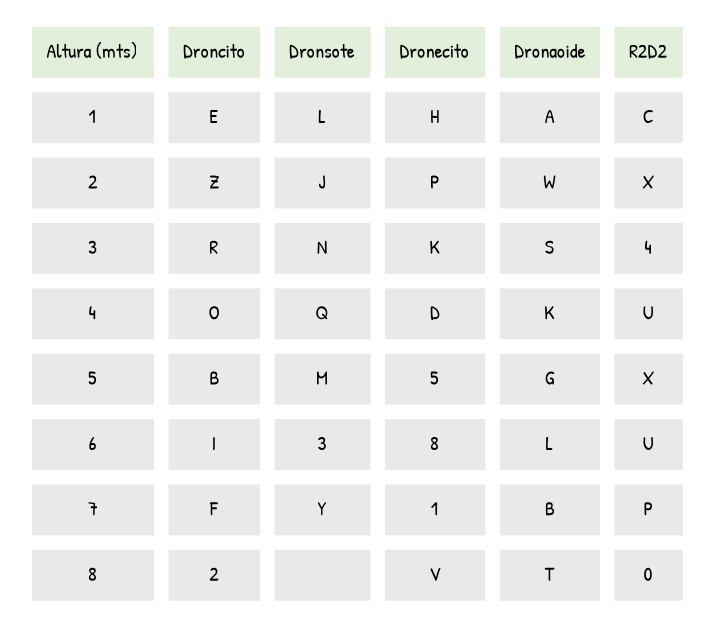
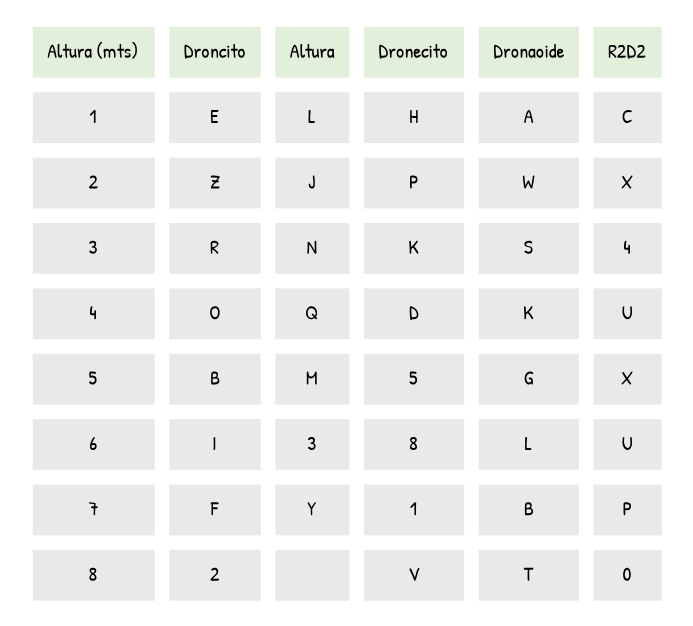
  digraph {
    fontname="Patrick Hand"
-   n1 [label=< <TABLE border="0" cellspacing="10" cellpadding="10" > <TR> <TD  bgcolor="#E2EFDA">Altura (mts)</TD> <TD  bgcolor="#E2EFDA">Droncito</TD> <TD  bgcolor="#E2EFDA">Dronsote</TD> <TD  bgcolor="#E2EFDA">Dronecito</TD> <TD  bgcolor="#E2EFDA">Dronaoide</TD> <TD  bgcolor="#E2EFDA">R2D2</TD> </TR> <TR> <TD  bgcolor="#e9e9e9">1</TD> <TD  bgcolor="#e9e9e9">E</TD> <TD  bgcolor="#e9e9e9">L</TD> <TD  bgcolor="#e9e9e9">H</TD> <TD  bgcolor="#e9e9e9">A</TD> <TD  bgcolor="#e9e9e9">C</TD> </TR> <TR> <TD  bgcolor="#e9e9e9">2</TD> <TD  bgcolor="#e9e9e9">Z</TD> <TD  bgcolor="#e9e9e9">J</TD> <TD  bgcolor="#e9e9e9">P</TD> <TD  bgcolor="#e9e9e9">W</TD> <TD  bgcolor="#e9e9e9">X</TD> </TR> <TR> <TD  bgcolor="#e9e9e9">3</TD> <TD  bgcolor="#e9e9e9">R</TD> <TD  bgcolor="#e9e9e9">N</TD> <TD  bgcolor="#e9e9e9">K</TD> <TD  bgcolor="#e9e9e9">S</TD> <TD  bgcolor="#e9e9e9">4</TD> </TR> <TR> <TD  bgcolor="#e9e9e9">4</TD> <TD  bgcolor="#e9e9e9">O</TD> <TD  bgcolor="#e9e9e9">Q</TD> <TD  bgcolor="#e9e9e9">D</TD> <TD  bgcolor="#e9e9e9">K</TD> <TD  bgcolor="#e9e9e9">U</TD> </TR> <TR> <TD  bgcolor="#e9e9e9">5</TD> <TD  bgcolor="#e9e9e9">B</TD> <TD  bgcolor="#e9e9e9">M</TD> <TD  bgcolor="#e9e9e9">5</TD> <TD  bgcolor="#e9e9e9">G</TD> <TD  bgcolor="#e9e9e9">X</TD> </TR> <TR> <TD  bgcolor="#e9e9e9">6</TD> <TD  bgcolor="#e9e9e9">I</TD> <TD  bgcolor="#e9e9e9">3</TD> <TD  bgcolor="#e9e9e9">8</TD> <TD  bgcolor="#e9e9e9">L</TD> <TD  bgcolor="#e9e9e9">U</TD> </TR> <TR> <TD  bgcolor="#e9e9e9">7</TD> <TD  bgcolor="#e9e9e9">F</TD> <TD  bgcolor="#e9e9e9">Y</TD> <TD  bgcolor="#e9e9e9">1</TD> <TD  bgcolor="#e9e9e9">B</TD> <TD  bgcolor="#e9e9e9">P</TD> </TR> <TR> <TD  bgcolor="#e9e9e9">8</TD> <TD  bgcolor="#e9e9e9">2</TD> <TD  bgcolor="#e9e9e9"> </TD> <TD  bgcolor="#e9e9e9">V</TD> <TD  bgcolor="#e9e9e9">T</TD> <TD  bgcolor="#e9e9e9">0</TD> </TR> </TABLE>> shape=none fontname="Patrick Hand"]
+   n1 [label=< <TABLE border="0" cellspacing="10" cellpadding="10" > <TR> <TD  bgcolor="#E2EFDA">Altura (mts)</TD> <TD  bgcolor="#E2EFDA">Droncito</TD> <TD  bgcolor="#E2EFDA">Altura</TD> <TD  bgcolor="#E2EFDA">Dronecito</TD> <TD  bgcolor="#E2EFDA">Dronaoide</TD> <TD  bgcolor="#E2EFDA">R2D2</TD> </TR> <TR> <TD  bgcolor="#e9e9e9">1</TD> <TD  bgcolor="#e9e9e9">E</TD> <TD  bgcolor="#e9e9e9">L</TD> <TD  bgcolor="#e9e9e9">H</TD> <TD  bgcolor="#e9e9e9">A</TD> <TD  bgcolor="#e9e9e9">C</TD> </TR> <TR> <TD  bgcolor="#e9e9e9">2</TD> <TD  bgcolor="#e9e9e9">Z</TD> <TD  bgcolor="#e9e9e9">J</TD> <TD  bgcolor="#e9e9e9">P</TD> <TD  bgcolor="#e9e9e9">W</TD> <TD  bgcolor="#e9e9e9">X</TD> </TR> <TR> <TD  bgcolor="#e9e9e9">3</TD> <TD  bgcolor="#e9e9e9">R</TD> <TD  bgcolor="#e9e9e9">N</TD> <TD  bgcolor="#e9e9e9">K</TD> <TD  bgcolor="#e9e9e9">S</TD> <TD  bgcolor="#e9e9e9">4</TD> </TR> <TR> <TD  bgcolor="#e9e9e9">4</TD> <TD  bgcolor="#e9e9e9">O</TD> <TD  bgcolor="#e9e9e9">Q</TD> <TD  bgcolor="#e9e9e9">D</TD> <TD  bgcolor="#e9e9e9">K</TD> <TD  bgcolor="#e9e9e9">U</TD> </TR> <TR> <TD  bgcolor="#e9e9e9">5</TD> <TD  bgcolor="#e9e9e9">B</TD> <TD  bgcolor="#e9e9e9">M</TD> <TD  bgcolor="#e9e9e9">5</TD> <TD  bgcolor="#e9e9e9">G</TD> <TD  bgcolor="#e9e9e9">X</TD> </TR> <TR> <TD  bgcolor="#e9e9e9">6</TD> <TD  bgcolor="#e9e9e9">I</TD> <TD  bgcolor="#e9e9e9">3</TD> <TD  bgcolor="#e9e9e9">8</TD> <TD  bgcolor="#e9e9e9">L</TD> <TD  bgcolor="#e9e9e9">U</TD> </TR> <TR> <TD  bgcolor="#e9e9e9">7</TD> <TD  bgcolor="#e9e9e9">F</TD> <TD  bgcolor="#e9e9e9">Y</TD> <TD  bgcolor="#e9e9e9">1</TD> <TD  bgcolor="#e9e9e9">B</TD> <TD  bgcolor="#e9e9e9">P</TD> </TR> <TR> <TD  bgcolor="#e9e9e9">8</TD> <TD  bgcolor="#e9e9e9">2</TD> <TD  bgcolor="#e9e9e9"> </TD> <TD  bgcolor="#e9e9e9">V</TD> <TD  bgcolor="#e9e9e9">T</TD> <TD  bgcolor="#e9e9e9">0</TD> </TR> </TABLE>> shape=none fontname="Patrick Hand"]
  }
